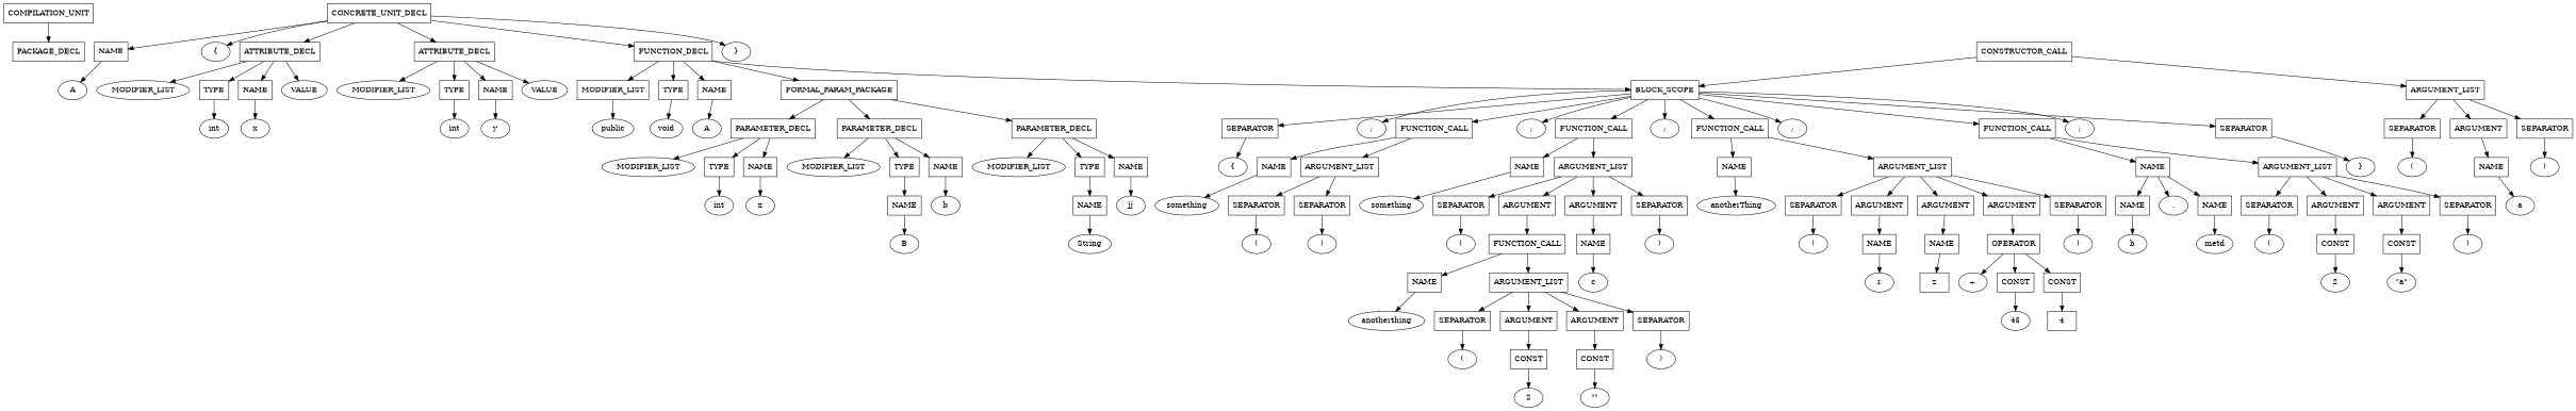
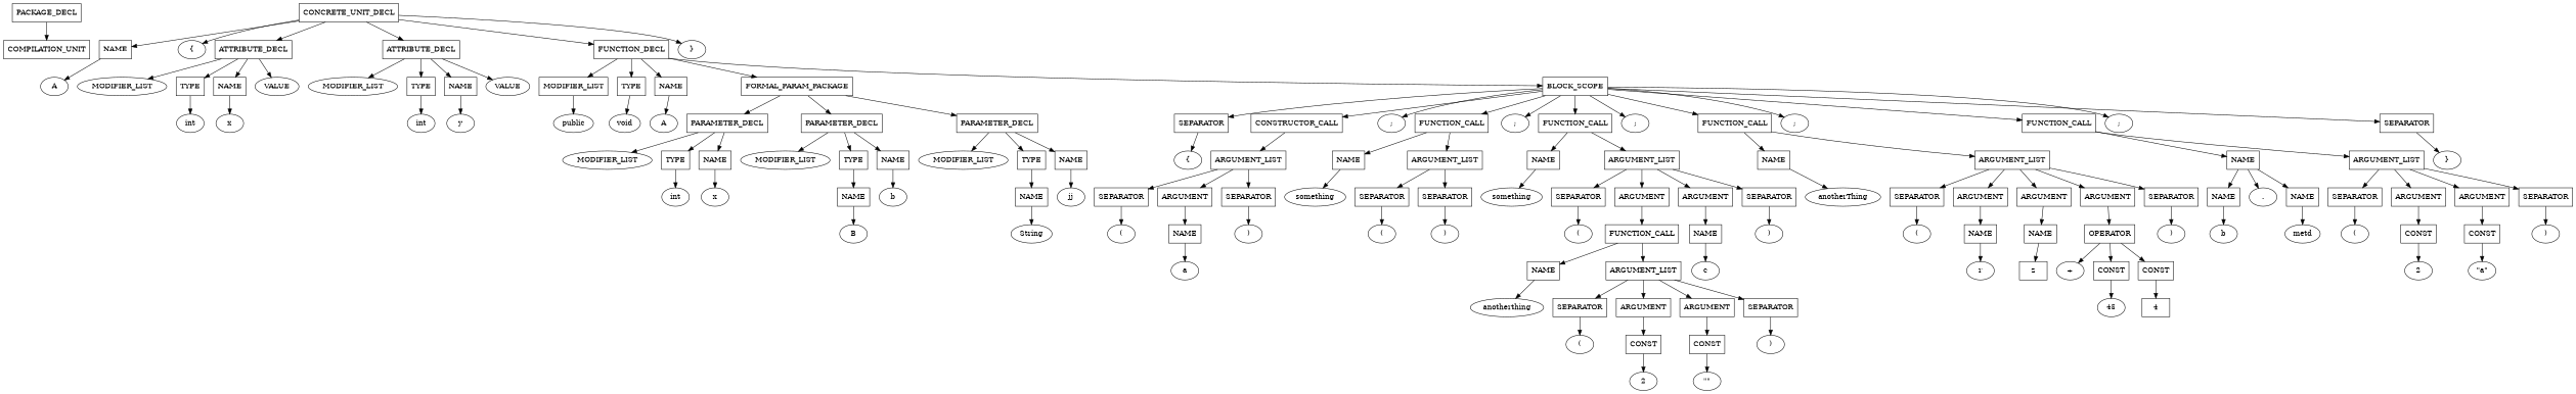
  digraph {
    splines=TRUE
    node [shape=rectangle]
    n1 [label=COMPILATION_UNIT]
    n2 [label=PACKAGE_DECL]
    n3 [label=CONCRETE_UNIT_DECL]
    n4 [label=NAME]
    n5 [label="{" shape=ellipse]
    n6 [label=ATTRIBUTE_DECL]
    n7 [label=ATTRIBUTE_DECL]
    n8 [label=FUNCTION_DECL]
    n9 [label="}" shape=ellipse]
    n10 [label=A shape=ellipse]
    n11 [label=MODIFIER_LIST shape=ellipse]
    n12 [label=TYPE]
    n13 [label=NAME]
    n14 [label=VALUE shape=ellipse]
    n15 [label=MODIFIER_LIST shape=ellipse]
    n16 [label=TYPE]
    n17 [label=NAME]
    n18 [label=VALUE shape=ellipse]
    n19 [label=MODIFIER_LIST]
    n20 [label=TYPE]
    n21 [label=NAME]
    n22 [label=FORMAL_PARAM_PACKAGE]
    n23 [label=BLOCK_SCOPE]
    n24 [label=int shape=ellipse]
    n25 [label=x shape=ellipse]
    n26 [label=int shape=ellipse]
    n27 [label=y shape=ellipse]
    n28 [label=public shape=ellipse]
    n29 [label=void shape=ellipse]
    n30 [label=A shape=ellipse]
    n31 [label=PARAMETER_DECL]
    n32 [label=PARAMETER_DECL]
    n33 [label=PARAMETER_DECL]
    n34 [label=SEPARATOR]
    n35 [label=CONSTRUCTOR_CALL]
    n36 [label=";" shape=ellipse]
    n37 [label=FUNCTION_CALL]
    n38 [label=";" shape=ellipse]
    n39 [label=FUNCTION_CALL]
    n40 [label=";" shape=ellipse]
    n41 [label=FUNCTION_CALL]
    n42 [label=";" shape=ellipse]
    n43 [label=FUNCTION_CALL]
    n44 [label=";" shape=ellipse]
    n45 [label=SEPARATOR]
    n46 [label=MODIFIER_LIST shape=ellipse]
    n47 [label=TYPE]
    n48 [label=NAME]
    n49 [label=MODIFIER_LIST shape=ellipse]
    n50 [label=TYPE]
    n51 [label=NAME]
    n52 [label=MODIFIER_LIST shape=ellipse]
    n53 [label=TYPE]
    n54 [label=NAME]
    n55 [label=int shape=ellipse]
    n56 [label=x shape=ellipse]
    n57 [label=NAME]
    n58 [label=b shape=ellipse]
    n59 [label=B shape=ellipse]
    n60 [label=NAME]
    n61 [label=jj shape=ellipse]
    n62 [label=String shape=ellipse]
    n63 [label="{" shape=ellipse]
    n64 [label=ARGUMENT_LIST]
    n65 [label=NAME]
    n66 [label=ARGUMENT_LIST]
    n67 [label=NAME]
    n68 [label=ARGUMENT_LIST]
    n69 [label=NAME]
    n70 [label=ARGUMENT_LIST]
    n71 [label=NAME]
    n72 [label=ARGUMENT_LIST]
    n73 [label="}" shape=ellipse]
    n74 [label=SEPARATOR]
    n75 [label=ARGUMENT]
    n76 [label=SEPARATOR]
    n77 [label="(" shape=ellipse]
    n78 [label=NAME]
    n79 [label=")" shape=ellipse]
    n80 [label=a shape=ellipse]
    n81 [label=something shape=ellipse]
    n82 [label=SEPARATOR]
    n83 [label=SEPARATOR]
    n84 [label="(" shape=ellipse]
    n85 [label=")" shape=ellipse]
    n86 [label=something shape=ellipse]
    n87 [label=SEPARATOR]
    n88 [label=ARGUMENT]
    n89 [label=ARGUMENT]
    n90 [label=SEPARATOR]
    n91 [label="(" shape=ellipse]
    n92 [label=FUNCTION_CALL]
    n93 [label=NAME]
    n94 [label=")" shape=ellipse]
    n95 [label=NAME]
    n96 [label=ARGUMENT_LIST]
    n97 [label=anotherthing shape=ellipse]
    n98 [label=SEPARATOR]
    n99 [label=ARGUMENT]
    n100 [label=ARGUMENT]
    n101 [label=SEPARATOR]
    n102 [label="(" shape=ellipse]
    n103 [label=CONST]
    n104 [label=CONST]
    n105 [label=")" shape=ellipse]
    n106 [label=2 shape=ellipse]
    n107 [label="\"\"" shape=ellipse]
    n108 [label=c shape=ellipse]
    n109 [label=anotherThing shape=ellipse]
    n110 [label=SEPARATOR]
    n111 [label=ARGUMENT]
    n112 [label=ARGUMENT]
    n113 [label=ARGUMENT]
    n114 [label=SEPARATOR]
    n115 [label="(" shape=ellipse]
    n116 [label=NAME]
    n117 [label=NAME]
    n118 [label=OPERATOR]
    n119 [label=")" shape=ellipse]
    n120 [label=r shape=ellipse]
    n121 [label=z shape=box]
    n122 [label="+" shape=ellipse]
    n123 [label=CONST]
    n124 [label=CONST]
    n125 [label=45 shape=ellipse]
    n126 [label=4 shape=box]
    n127 [label=NAME]
    n128 [label="." shape=ellipse]
    n129 [label=NAME]
    n130 [label=SEPARATOR]
    n131 [label=ARGUMENT]
    n132 [label=ARGUMENT]
    n133 [label=SEPARATOR]
    n134 [label=b shape=ellipse]
    n135 [label=metd shape=ellipse]
    n136 [label="(" shape=ellipse]
    n137 [label=CONST]
    n138 [label=CONST]
    n139 [label=")" shape=ellipse]
    n140 [label=2 shape=ellipse]
    n141 [label="\"a\"" shape=ellipse]
-   n1 -> n2
+   n2 -> n1
    n3 -> n4
    n3 -> n5
    n3 -> n6
    n3 -> n7
    n3 -> n8
    n3 -> n9
    n4 -> n10
    n6 -> n11
    n6 -> n12
    n6 -> n13
    n6 -> n14
    n7 -> n15
    n7 -> n16
    n7 -> n17
    n7 -> n18
    n8 -> n19
    n8 -> n20
    n8 -> n21
    n8 -> n22
    n8 -> n23
    n12 -> n24
    n13 -> n25
    n16 -> n26
    n17 -> n27
    n19 -> n28
    n20 -> n29
    n21 -> n30
    n22 -> n31
    n22 -> n32
    n22 -> n33
    n23 -> n34
-   n35 -> n23
+   n23 -> n35
    n23 -> n36
    n23 -> n37
    n23 -> n38
    n23 -> n39
    n23 -> n40
    n23 -> n41
    n23 -> n42
    n23 -> n43
    n23 -> n44
    n23 -> n45
    n31 -> n46
    n31 -> n47
    n31 -> n48
    n32 -> n49
    n32 -> n50
    n32 -> n51
    n33 -> n52
    n33 -> n53
    n33 -> n54
    n34 -> n63
    n35 -> n64
    n37 -> n65
    n37 -> n66
    n39 -> n67
    n39 -> n68
    n41 -> n69
    n41 -> n70
    n43 -> n71
    n43 -> n72
    n45 -> n73
    n47 -> n55
    n48 -> n56
    n50 -> n57
    n51 -> n58
    n53 -> n60
    n54 -> n61
    n57 -> n59
    n60 -> n62
    n64 -> n74
    n64 -> n75
    n64 -> n76
    n65 -> n81
    n66 -> n82
    n66 -> n83
    n67 -> n86
    n68 -> n87
    n68 -> n88
    n68 -> n89
    n68 -> n90
    n69 -> n109
    n70 -> n110
    n70 -> n111
    n70 -> n112
    n70 -> n113
    n70 -> n114
    n71 -> n127
    n71 -> n128
    n71 -> n129
    n72 -> n130
    n72 -> n131
    n72 -> n132
    n72 -> n133
    n74 -> n77
    n75 -> n78
    n76 -> n79
    n78 -> n80
    n82 -> n84
    n83 -> n85
    n87 -> n91
    n88 -> n92
    n89 -> n93
    n90 -> n94
    n92 -> n95
    n92 -> n96
    n93 -> n108
    n95 -> n97
    n96 -> n98
    n96 -> n99
    n96 -> n100
    n96 -> n101
    n98 -> n102
    n99 -> n103
    n100 -> n104
    n101 -> n105
    n103 -> n106
    n104 -> n107
    n110 -> n115
    n111 -> n116
    n112 -> n117
    n113 -> n118
    n114 -> n119
    n116 -> n120
    n117 -> n121
    n118 -> n122
    n118 -> n123
    n118 -> n124
    n123 -> n125
    n124 -> n126
    n127 -> n134
    n129 -> n135
    n130 -> n136
    n131 -> n137
    n132 -> n138
    n133 -> n139
    n137 -> n140
    n138 -> n141
  }
